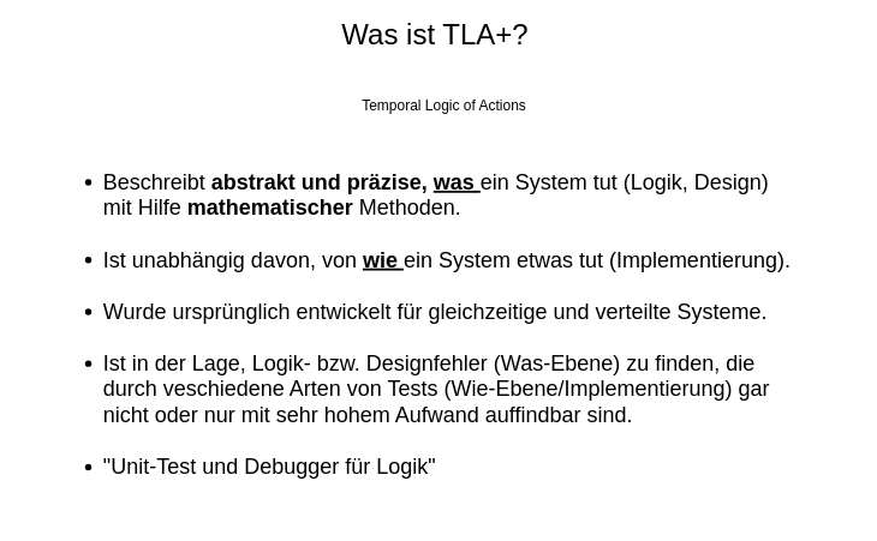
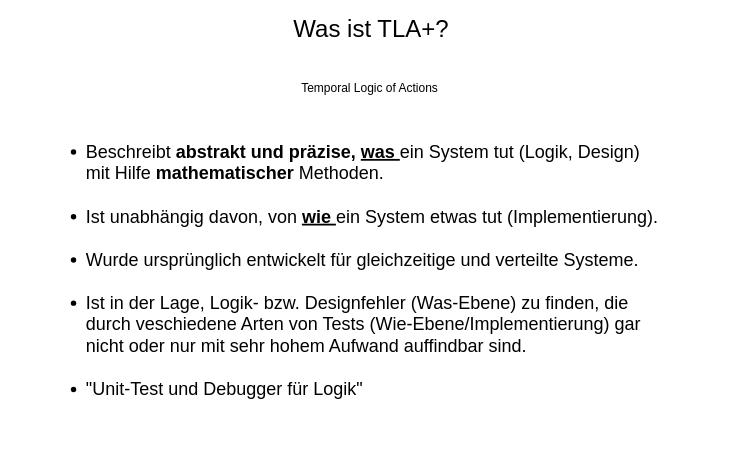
  <mxCell id="0" />
  <mxCell id="1" parent="0" />
- <mxCell id="2" value="Was ist TLA+?" style="text;html=1;align=center;verticalAlign=middle;whiteSpace=wrap;rounded=0;fontSize=40;" parent="1" vertex="1"><mxGeometry y="20" width="1167" height="54" as="geometry" x="20" /></mxCell>
+ <mxCell id="2" value="Was ist TLA+?" style="text;html=1;align=center;verticalAlign=middle;whiteSpace=wrap;rounded=0;fontSize=40;" parent="1" vertex="1"><mxGeometry x="35" y="20" width="1167" height="54" as="geometry" /></mxCell>
  <mxCell id="3" value="&lt;ul&gt;&lt;li&gt;Beschreibt&amp;nbsp;&lt;b&gt;abstrakt und präzise, &lt;u&gt;was&amp;nbsp;&lt;/u&gt;&lt;/b&gt;ein System tut (Logik, Design) mit Hilfe &lt;b&gt;mathematischer&lt;/b&gt; Methoden.&lt;br&gt;&lt;br&gt;&lt;/li&gt;&lt;li&gt;Ist unabhängig davon, von&amp;nbsp;&lt;b&gt;&lt;u&gt;wie&amp;nbsp;&lt;/u&gt;&lt;/b&gt;ein System etwas tut (Implementierung).&lt;br&gt;&lt;br&gt;&lt;/li&gt;&lt;li&gt;Wurde ursprünglich entwickelt für gleichzeitige und verteilte Systeme.&lt;br&gt;&lt;br&gt;&lt;/li&gt;&lt;li&gt;Ist in der Lage, Logik- bzw. Designfehler (Was-Ebene) zu finden, die durch veschiedene Arten von Tests (Wie-Ebene/Implementierung) gar nicht oder nur mit sehr hohem Aufwand auffindbar sind.&lt;br&gt;&lt;br&gt;&lt;/li&gt;&lt;li&gt;&quot;Unit-Test und Debugger für Logik&quot;&lt;br&gt;&lt;br&gt;&lt;/li&gt;&lt;/ul&gt;" style="text;html=1;align=left;verticalAlign=top;whiteSpace=wrap;rounded=0;fontSize=30;" parent="1" vertex="1"><mxGeometry x="101" y="198" width="1011" height="532" as="geometry" /></mxCell>
  <mxCell id="4" value="Temporal Logic of Actions" style="text;html=1;align=center;verticalAlign=middle;whiteSpace=wrap;rounded=0;fontSize=20;" parent="1" vertex="1"><mxGeometry x="37" y="130" width="1158" height="30" as="geometry" /></mxCell>
